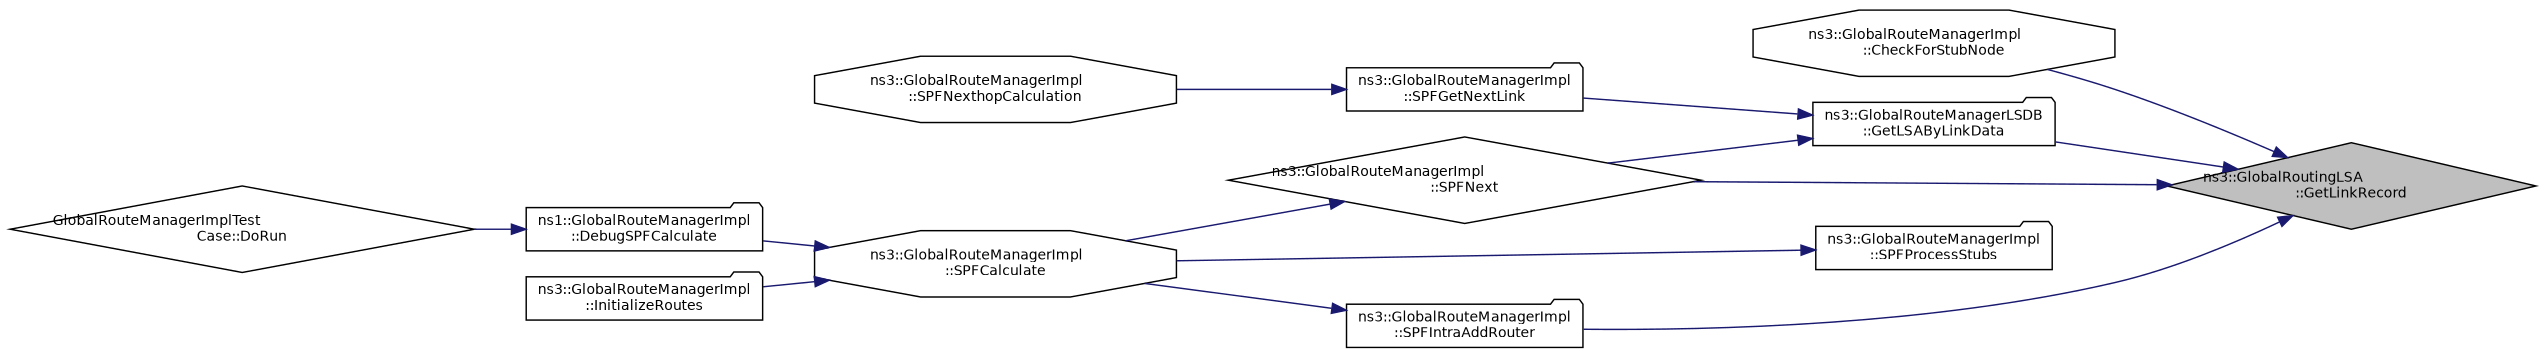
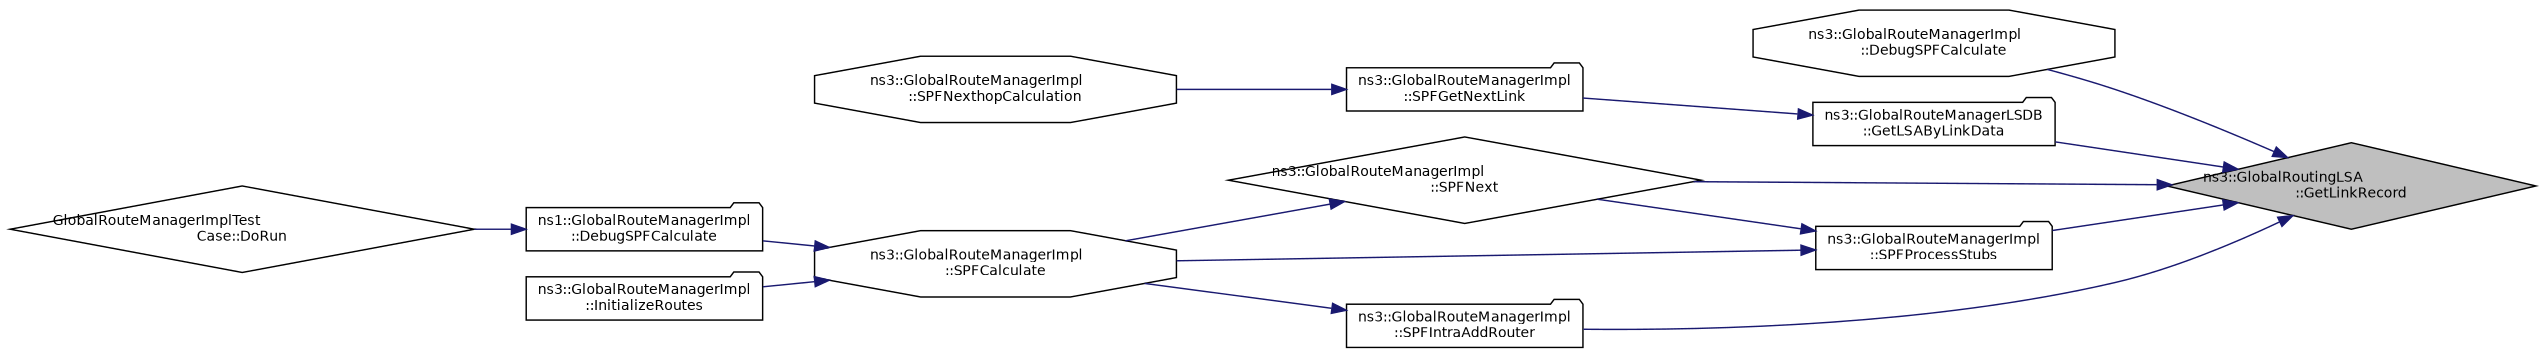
  digraph {
    rankdir=RL
    node [color=black fillcolor=white fontname=Helvetica fontsize=10 shape=folder style=filled]
    edge [color=midnightblue dir=back fontname=Helvetica fontsize=10 labelfontname=Helvetica labelfontsize=10 style=solid]
    n1 [fillcolor=grey75 fontcolor=black height=0.2 label="ns3::GlobalRoutingLSA\l::GetLinkRecord" shape=diamond width=0.4]
-   n2 [height=0.2 label="ns3::GlobalRouteManagerImpl\l::CheckForStubNode" shape=octagon width=0.4]
+   n2 [height=0.2 label="ns3::GlobalRouteManagerImpl\l::DebugSPFCalculate" shape=octagon width=0.4]
    n3 [height=0.2 label="ns3::GlobalRouteManagerLSDB\l::GetLSAByLinkData" width=0.4]
    n4 [height=0.2 label="ns3::GlobalRouteManagerImpl\l::SPFNext" shape=diamond width=0.4]
    n5 [height=0.2 label="ns3::GlobalRouteManagerImpl\l::SPFIntraAddRouter" width=0.4]
    n6 [height=0.2 label="ns3::GlobalRouteManagerImpl\l::SPFProcessStubs" width=0.4]
    n7 [height=0.2 label="ns3::GlobalRouteManagerImpl\l::SPFGetNextLink" width=0.4]
    n8 [height=0.2 label="ns3::GlobalRouteManagerImpl\l::SPFCalculate" shape=octagon width=0.4]
    n9 [height=0.2 label="ns3::GlobalRouteManagerImpl\l::SPFNexthopCalculation" shape=octagon width=0.4]
    n10 [height=0.2 label="ns1::GlobalRouteManagerImpl\l::DebugSPFCalculate" width=0.4]
    n11 [height=0.2 label="ns3::GlobalRouteManagerImpl\l::InitializeRoutes" width=0.4]
    n12 [height=0.2 label="GlobalRouteManagerImplTest\lCase::DoRun" shape=diamond width=0.4]
    n1 -> n2
    n1 -> n3
    n1 -> n4
    n1 -> n5
-   n3 -> n4
+   n1 -> n6
+   n6 -> n4
    n3 -> n7
    n4 -> n8
    n5 -> n8
    n6 -> n8
    n7 -> n9
    n8 -> n10
    n8 -> n11
    n10 -> n12
  }
